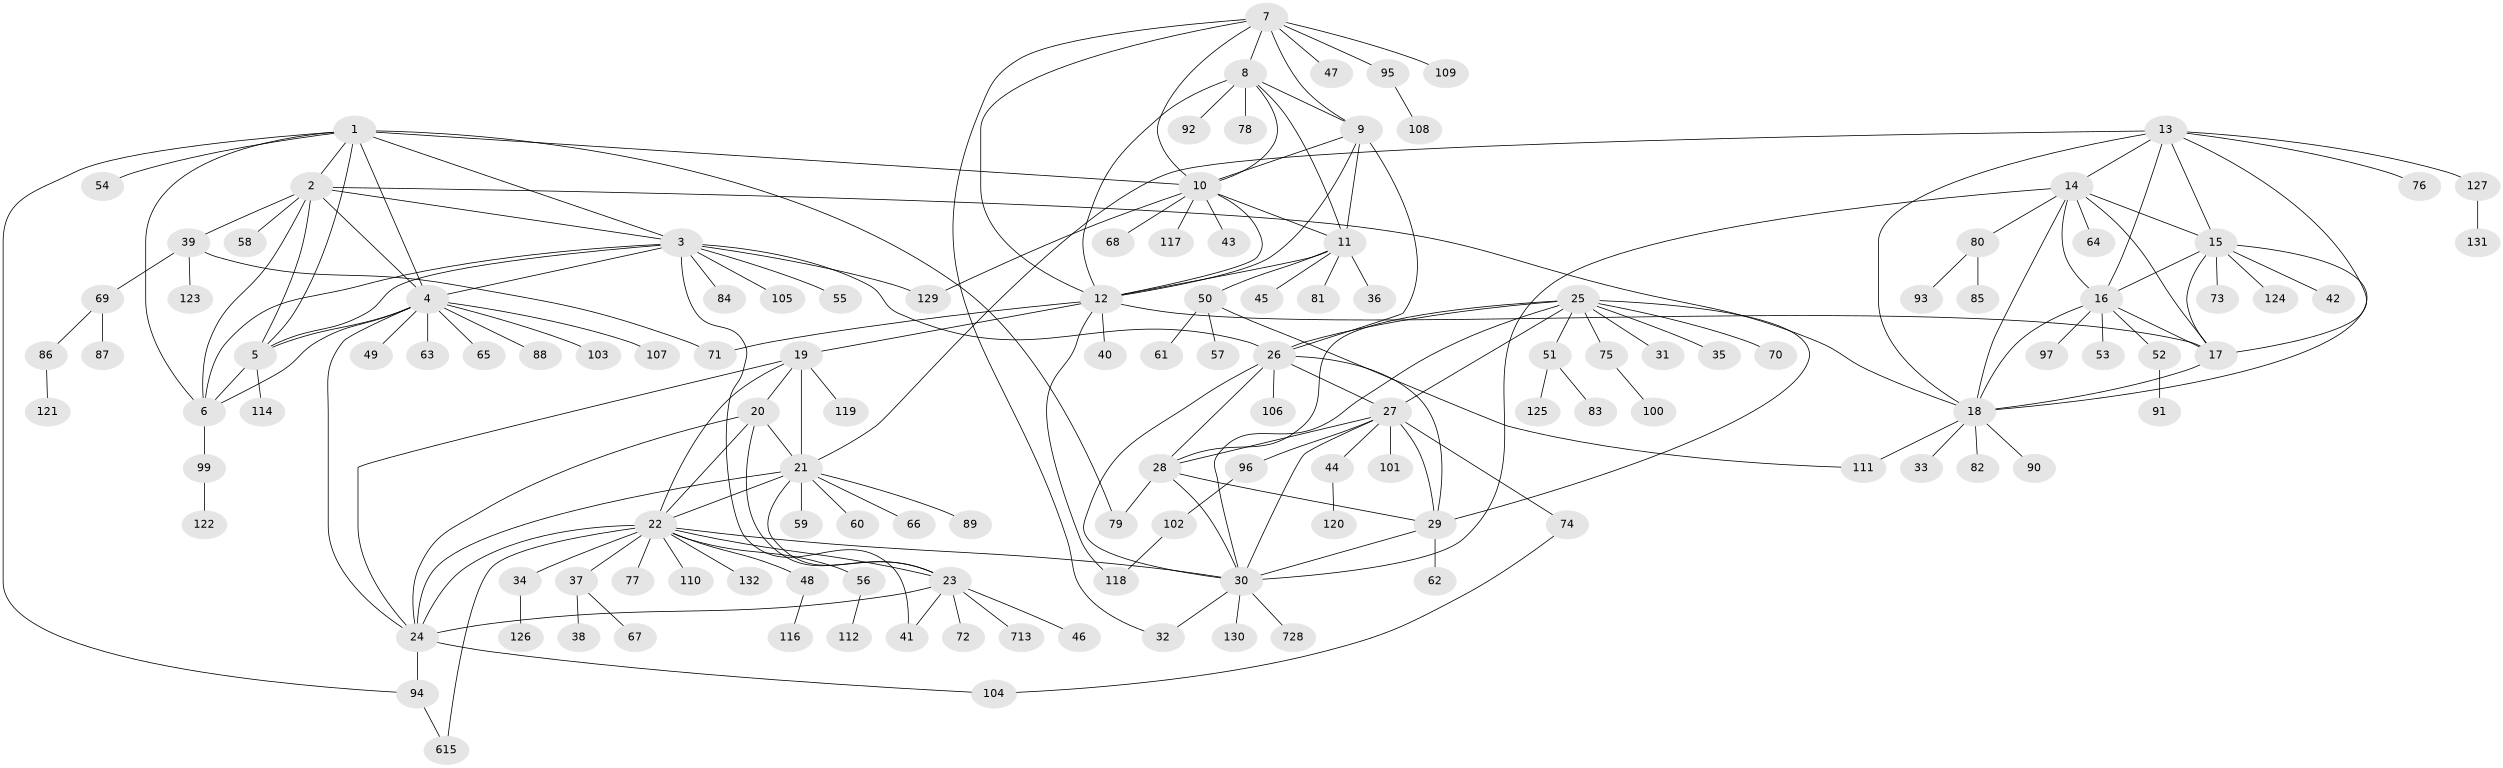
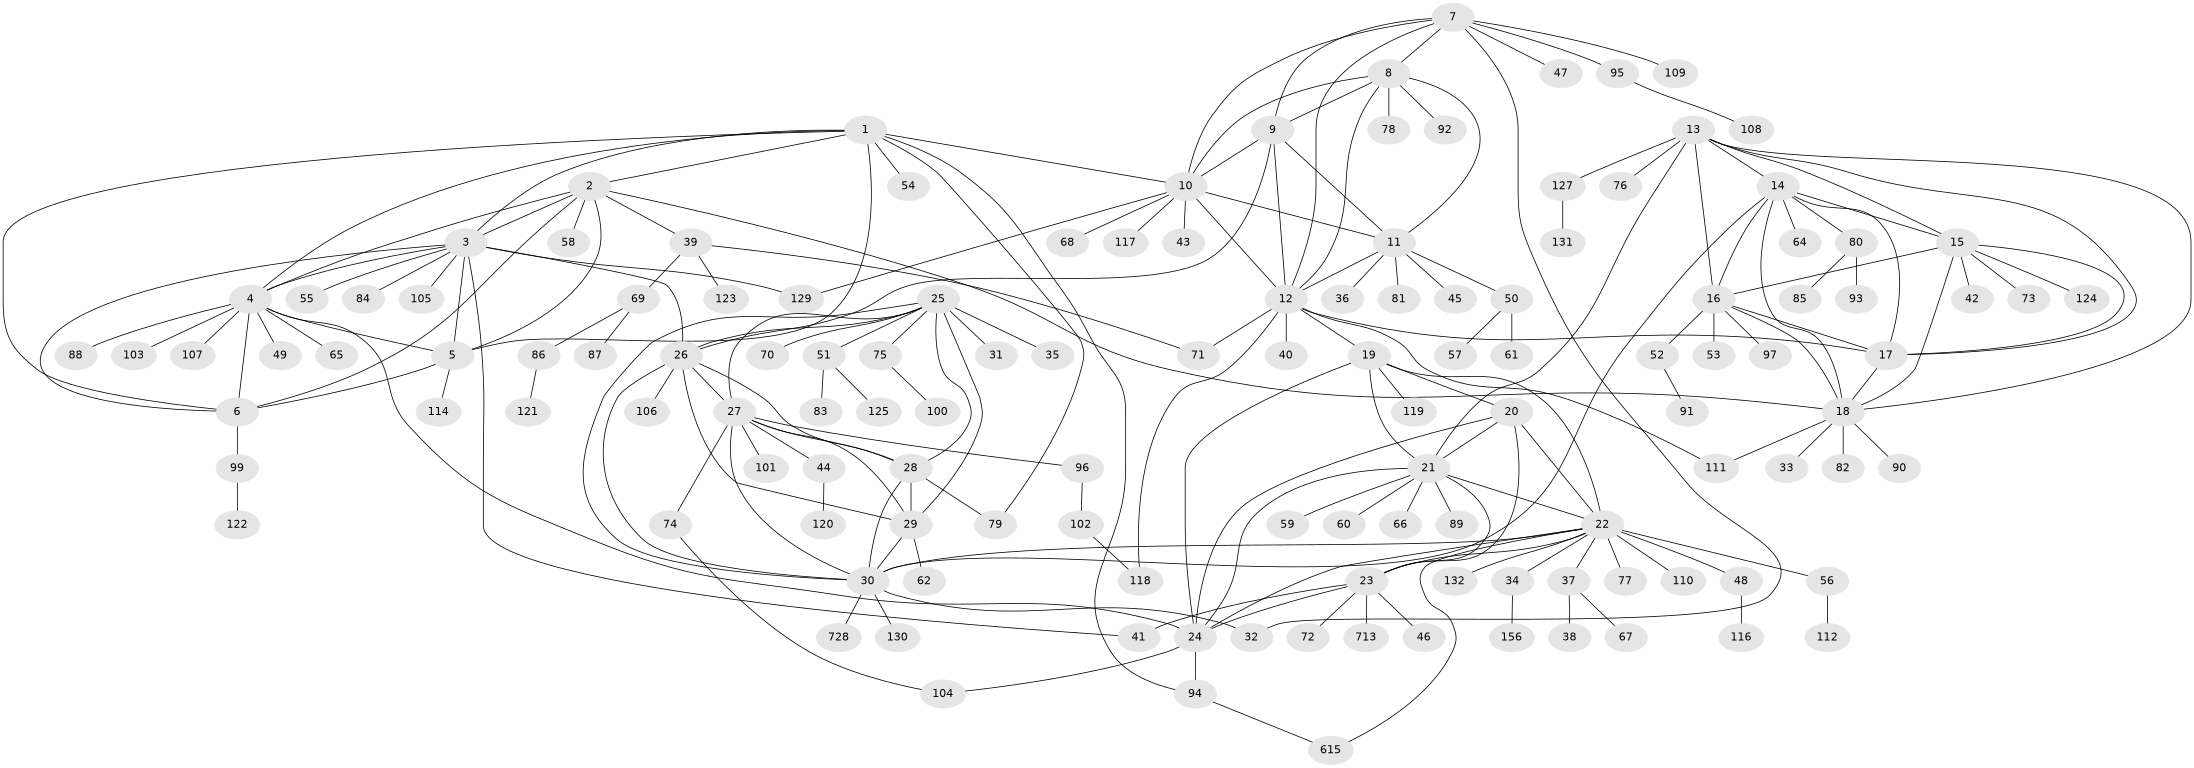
  graph {
    fontname="DejaVu Sans"
    node [color=gray90 fontname="DejaVu Sans" style=filled]
    edge [fontname="DejaVu Sans"]
    1
    2
    3
    4
    5
    6
    10
    54
    79
    94
    18
    39
    58
    26
    41
    55
    84
    105
    129
    24
    49
-   63
    65
    88
    103
    107
    114
    99
    11
    12
    43
    68
    117
    n34 [label=615]
    111
    33
    82
    90
    71
    69
    123
    30
    27
    28
    29
    106
    104
    122
    7
    8
    9
    32
    47
    95
    109
    78
    92
    36
    45
    50
    81
    17
    19
    40
    118
    108
    57
    61
    21
    20
    22
    119
    13
    14
    15
    16
    76
    127
    64
    80
    42
    73
    124
    52
    53
    97
    23
    59
    60
    66
    89
    131
    n93 [label=728]
    130
    85
    93
    91
    34
    37
    48
    56
    77
    110
    132
    46
    72
    n107 [label=713]
-   126
+   126 [label=156]
    38
    67
    116
    112
    25
    31
    35
    51
    70
    75
    44
    74
    96
    101
    62
    83
    125
    100
    120
    102
    86
    87
    121
    1 -- 2
    1 -- 3
    1 -- 4
    1 -- 5
    1 -- 6
    1 -- 10
    1 -- 54
    1 -- 79
    1 -- 94
    2 -- 3
    2 -- 4
    2 -- 5
    2 -- 6
    2 -- 18
    2 -- 39
    2 -- 58
    3 -- 4
    3 -- 5
    3 -- 6
    3 -- 26
    3 -- 41
    3 -- 55
    3 -- 84
    3 -- 105
    3 -- 129
    4 -- 5
    4 -- 6
    4 -- 24
    4 -- 49
-   4 -- 63
    4 -- 65
    4 -- 88
    4 -- 103
    4 -- 107
    5 -- 6
    5 -- 114
    6 -- 99
    10 -- 129
    10 -- 11
    10 -- 12
    10 -- 43
    10 -- 68
    10 -- 117
    94 -- n34
    18 -- 111
    18 -- 33
    18 -- 82
    18 -- 90
    39 -- 71
    39 -- 69
    39 -- 123
    26 -- 30
    26 -- 27
    26 -- 28
    26 -- 29
    26 -- 106
    24 -- 94
    24 -- 104
    99 -- 122
    11 -- 12
    11 -- 36
    11 -- 45
    11 -- 50
    11 -- 81
-   50 -- 111
+   12 -- 111
    12 -- 71
    12 -- 17
    12 -- 19
    12 -- 40
    12 -- 118
    69 -- 86
    69 -- 87
    30 -- 32
    30 -- n93
    30 -- 130
    27 -- 30
    27 -- 28
    27 -- 29
    27 -- 44
    27 -- 74
    27 -- 96
    27 -- 101
    28 -- 79
    28 -- 30
    28 -- 29
    29 -- 30
    29 -- 62
    7 -- 10
    7 -- 12
    7 -- 8
    7 -- 9
    7 -- 32
    7 -- 47
    7 -- 95
    7 -- 109
    8 -- 10
    8 -- 11
    8 -- 12
    8 -- 9
    8 -- 78
    8 -- 92
    9 -- 10
    9 -- 26
    9 -- 11
    9 -- 12
    95 -- 108
    50 -- 57
    50 -- 61
    17 -- 18
    19 -- 24
    19 -- 21
    19 -- 20
    19 -- 22
    19 -- 119
    21 -- 24
    21 -- 22
    21 -- 23
    21 -- 59
    21 -- 60
    21 -- 66
    21 -- 89
    20 -- 24
    20 -- 21
    20 -- 22
    20 -- 23
    22 -- 24
    22 -- n34
    22 -- 30
    22 -- 23
    22 -- 34
    22 -- 37
    22 -- 48
    22 -- 56
    22 -- 77
    22 -- 110
    22 -- 132
    13 -- 18
    13 -- 17
    13 -- 21
    13 -- 14
    13 -- 15
    13 -- 16
    13 -- 76
    13 -- 127
    14 -- 18
    14 -- 30
    14 -- 17
    14 -- 15
    14 -- 16
    14 -- 64
    14 -- 80
    15 -- 18
    15 -- 17
    15 -- 16
    15 -- 42
    15 -- 73
    15 -- 124
    16 -- 18
    16 -- 17
    16 -- 52
    16 -- 53
    16 -- 97
    127 -- 131
    80 -- 85
    80 -- 93
    52 -- 91
    23 -- 41
    23 -- 24
    23 -- 46
    23 -- 72
    23 -- n107
    34 -- 126
    37 -- 38
    37 -- 67
    48 -- 116
    56 -- 112
    25 -- 26
    25 -- 30
    25 -- 27
    25 -- 28
    25 -- 29
    25 -- 31
    25 -- 35
    25 -- 51
    25 -- 70
    25 -- 75
    51 -- 83
    51 -- 125
    75 -- 100
    44 -- 120
    74 -- 104
    96 -- 102
    102 -- 118
    86 -- 121
  }
